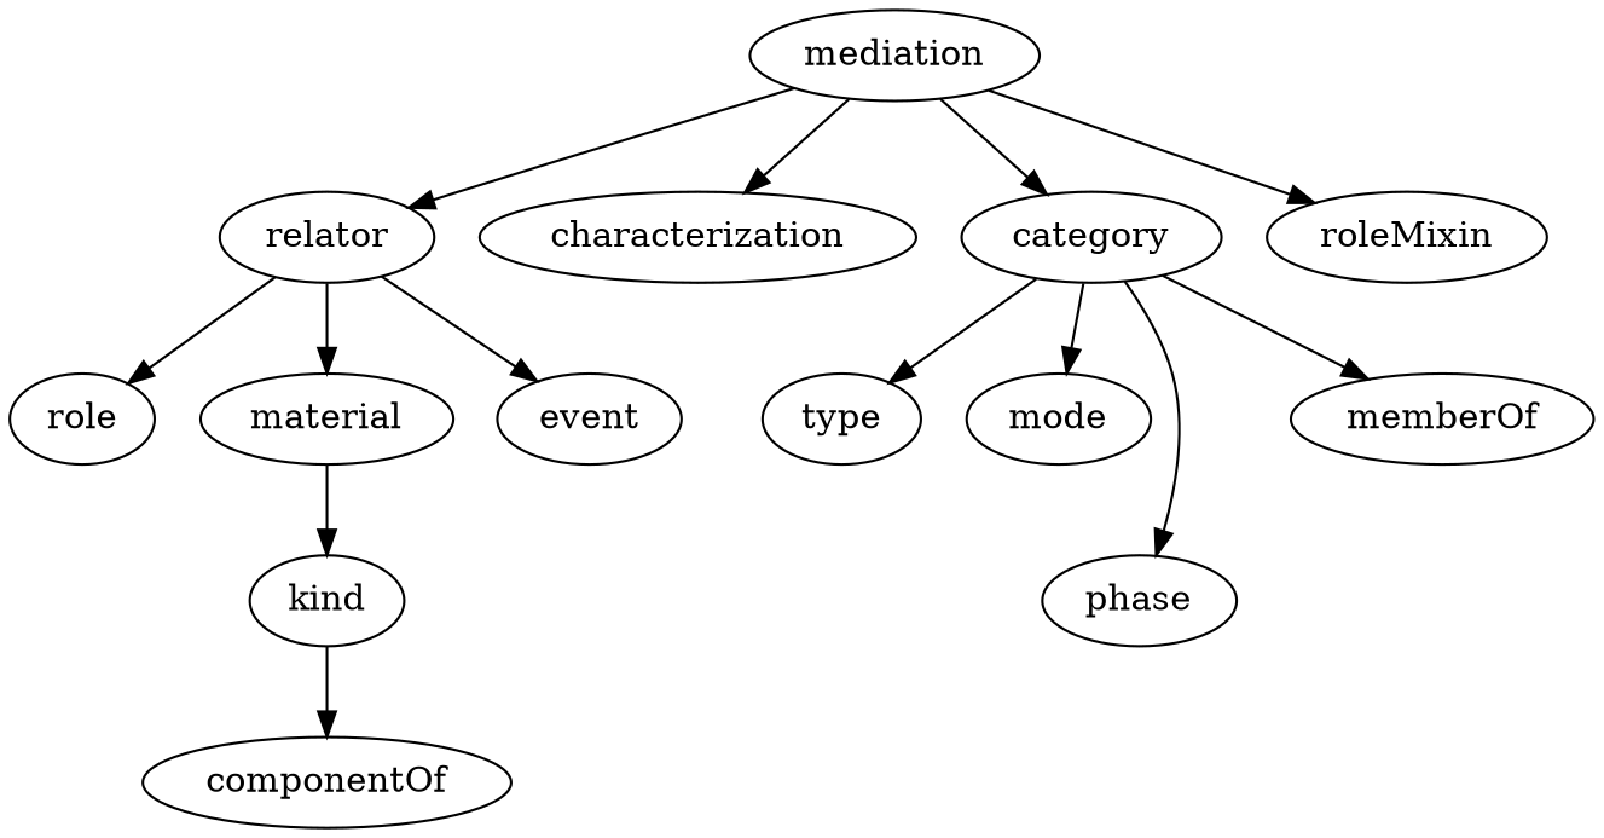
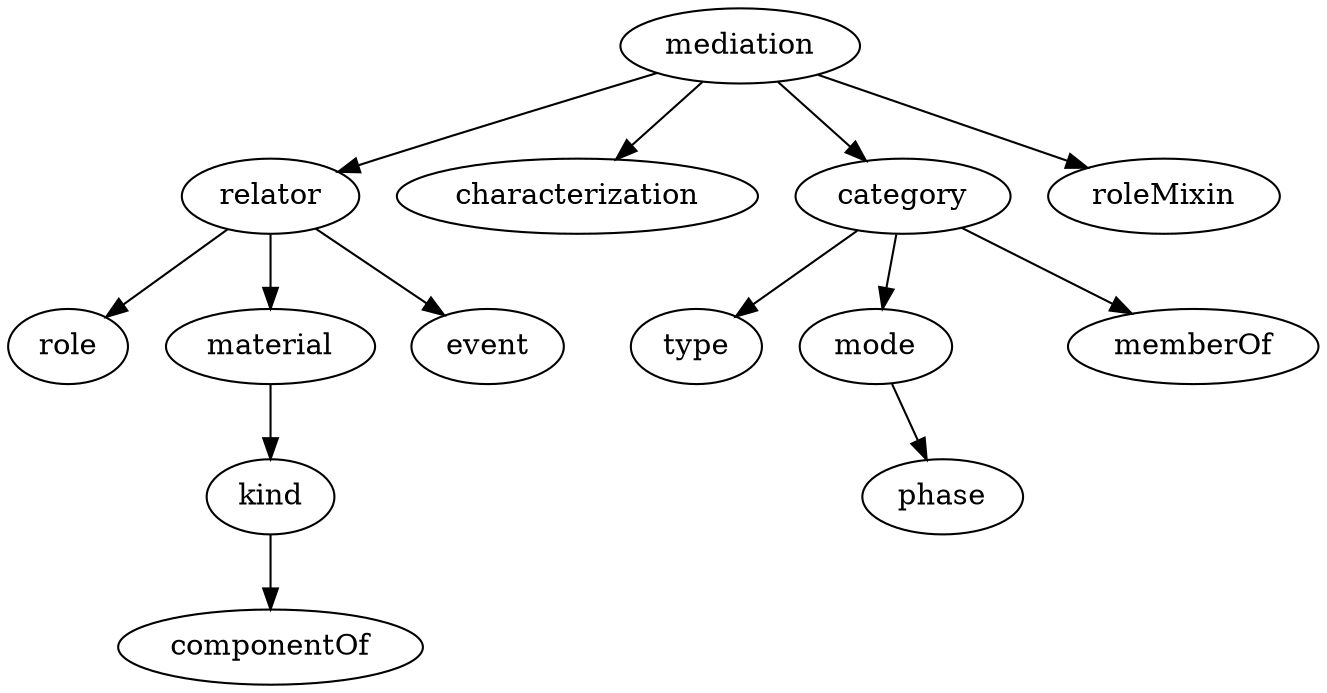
  strict digraph {
    mediation
    relator
    characterization
    category
    roleMixin
    role
    material
    event
    type
    mode
    phase
    memberOf
    kind
    componentOf
    mediation -> relator
    mediation -> characterization
    mediation -> category
    mediation -> roleMixin
    relator -> role
    relator -> material
    relator -> event
    category -> type
    category -> mode
-   category -> phase
+   mode -> phase
    category -> memberOf
    material -> kind
    kind -> componentOf
  }
